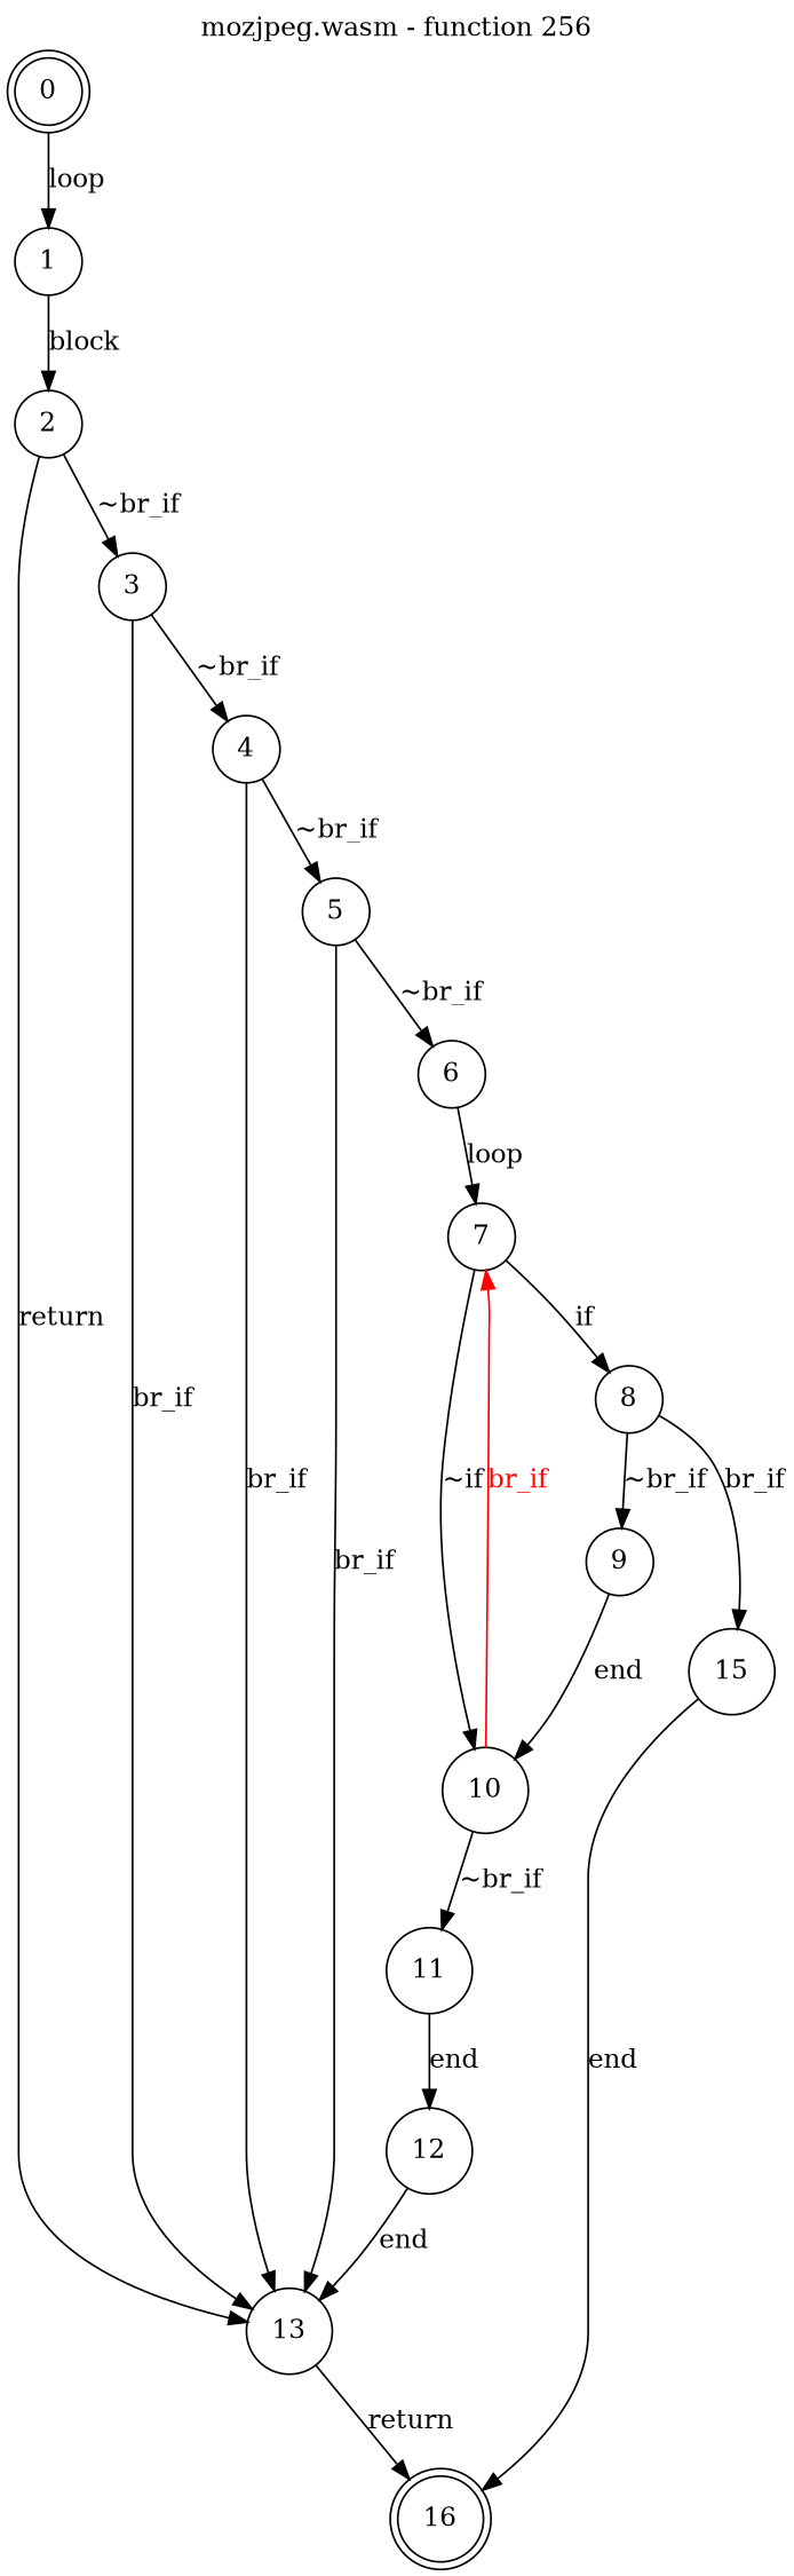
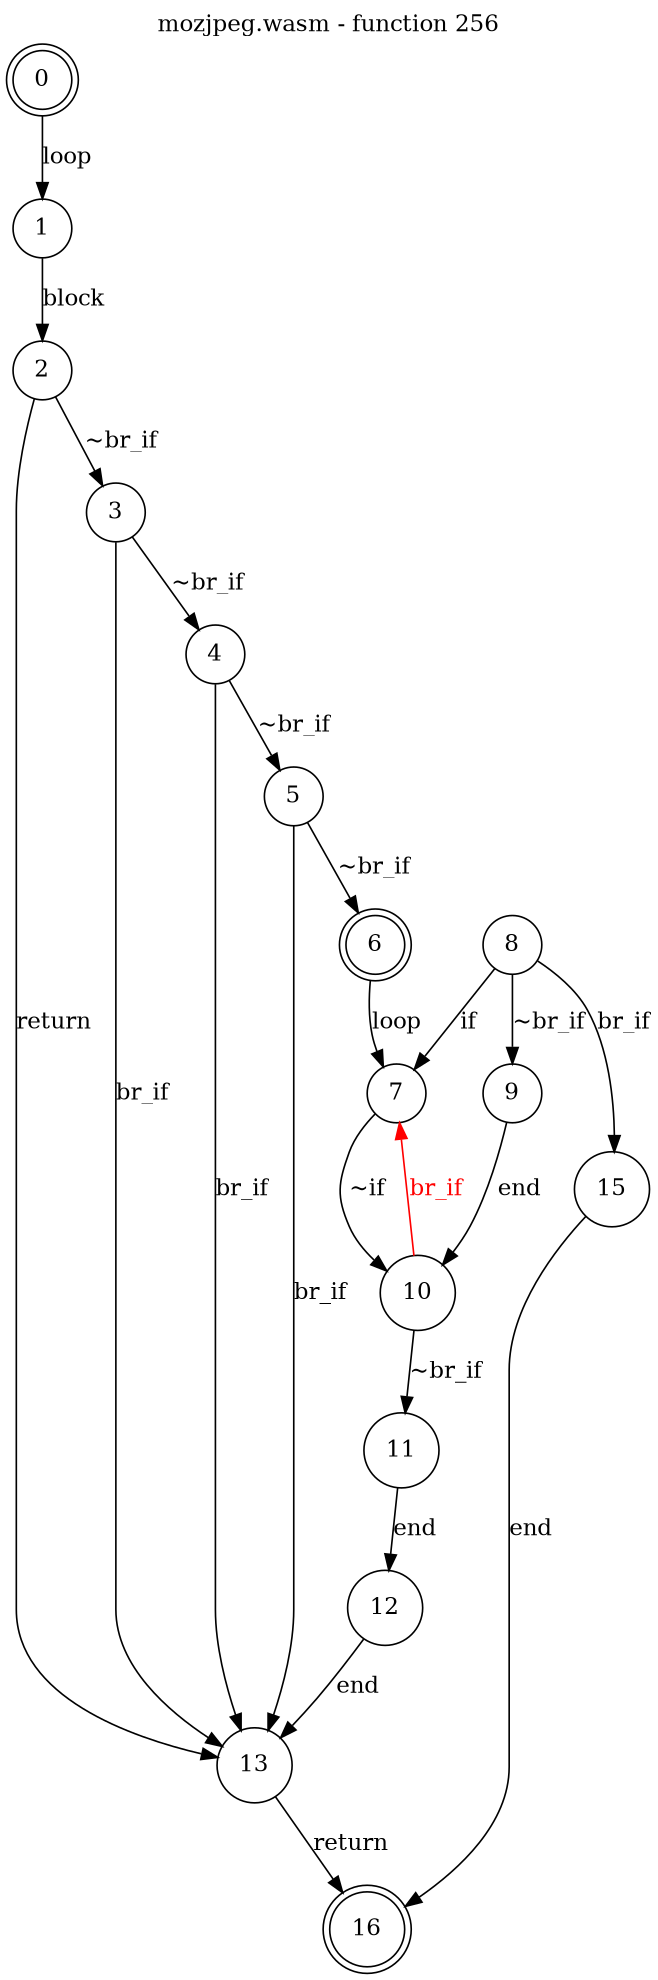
  digraph {
    label="mozjpeg.wasm - function 256"
    labelfontcolor=black
    labelfontname=Helvetica
    labelfontsize=16
    labelloc=t
    node [shape=circle]
    0 [shape=doublecircle]
    1
    2
    16 [shape=doublecircle]
    3
    13
    4
    5
-   6
+   6 [shape=doublecircle]
    7
    8
    10
    9
    15
    11
    12
    0 -> 1 [label=loop]
    1 -> 2 [label=block]
    2 -> 3 [label="~br_if"]
    2 -> 13 [label=return]
    3 -> 13 [label=br_if]
    3 -> 4 [label="~br_if"]
    13 -> 16 [label=return]
    4 -> 13 [label=br_if]
    4 -> 5 [label="~br_if"]
    5 -> 13 [label=br_if]
    5 -> 6 [label="~br_if"]
    6 -> 7 [label=loop]
-   7 -> 8 [label=if]
+   8 -> 7 [label=if]
    7 -> 10 [label="~if"]
    8 -> 9 [label="~br_if"]
    8 -> 15 [label=br_if]
    10 -> 7 [color=red fontcolor=red label=br_if]
    10 -> 11 [label="~br_if"]
    9 -> 10 [label=end]
    15 -> 16 [label=end]
    11 -> 12 [label=end]
    12 -> 13 [label=end]
  }
